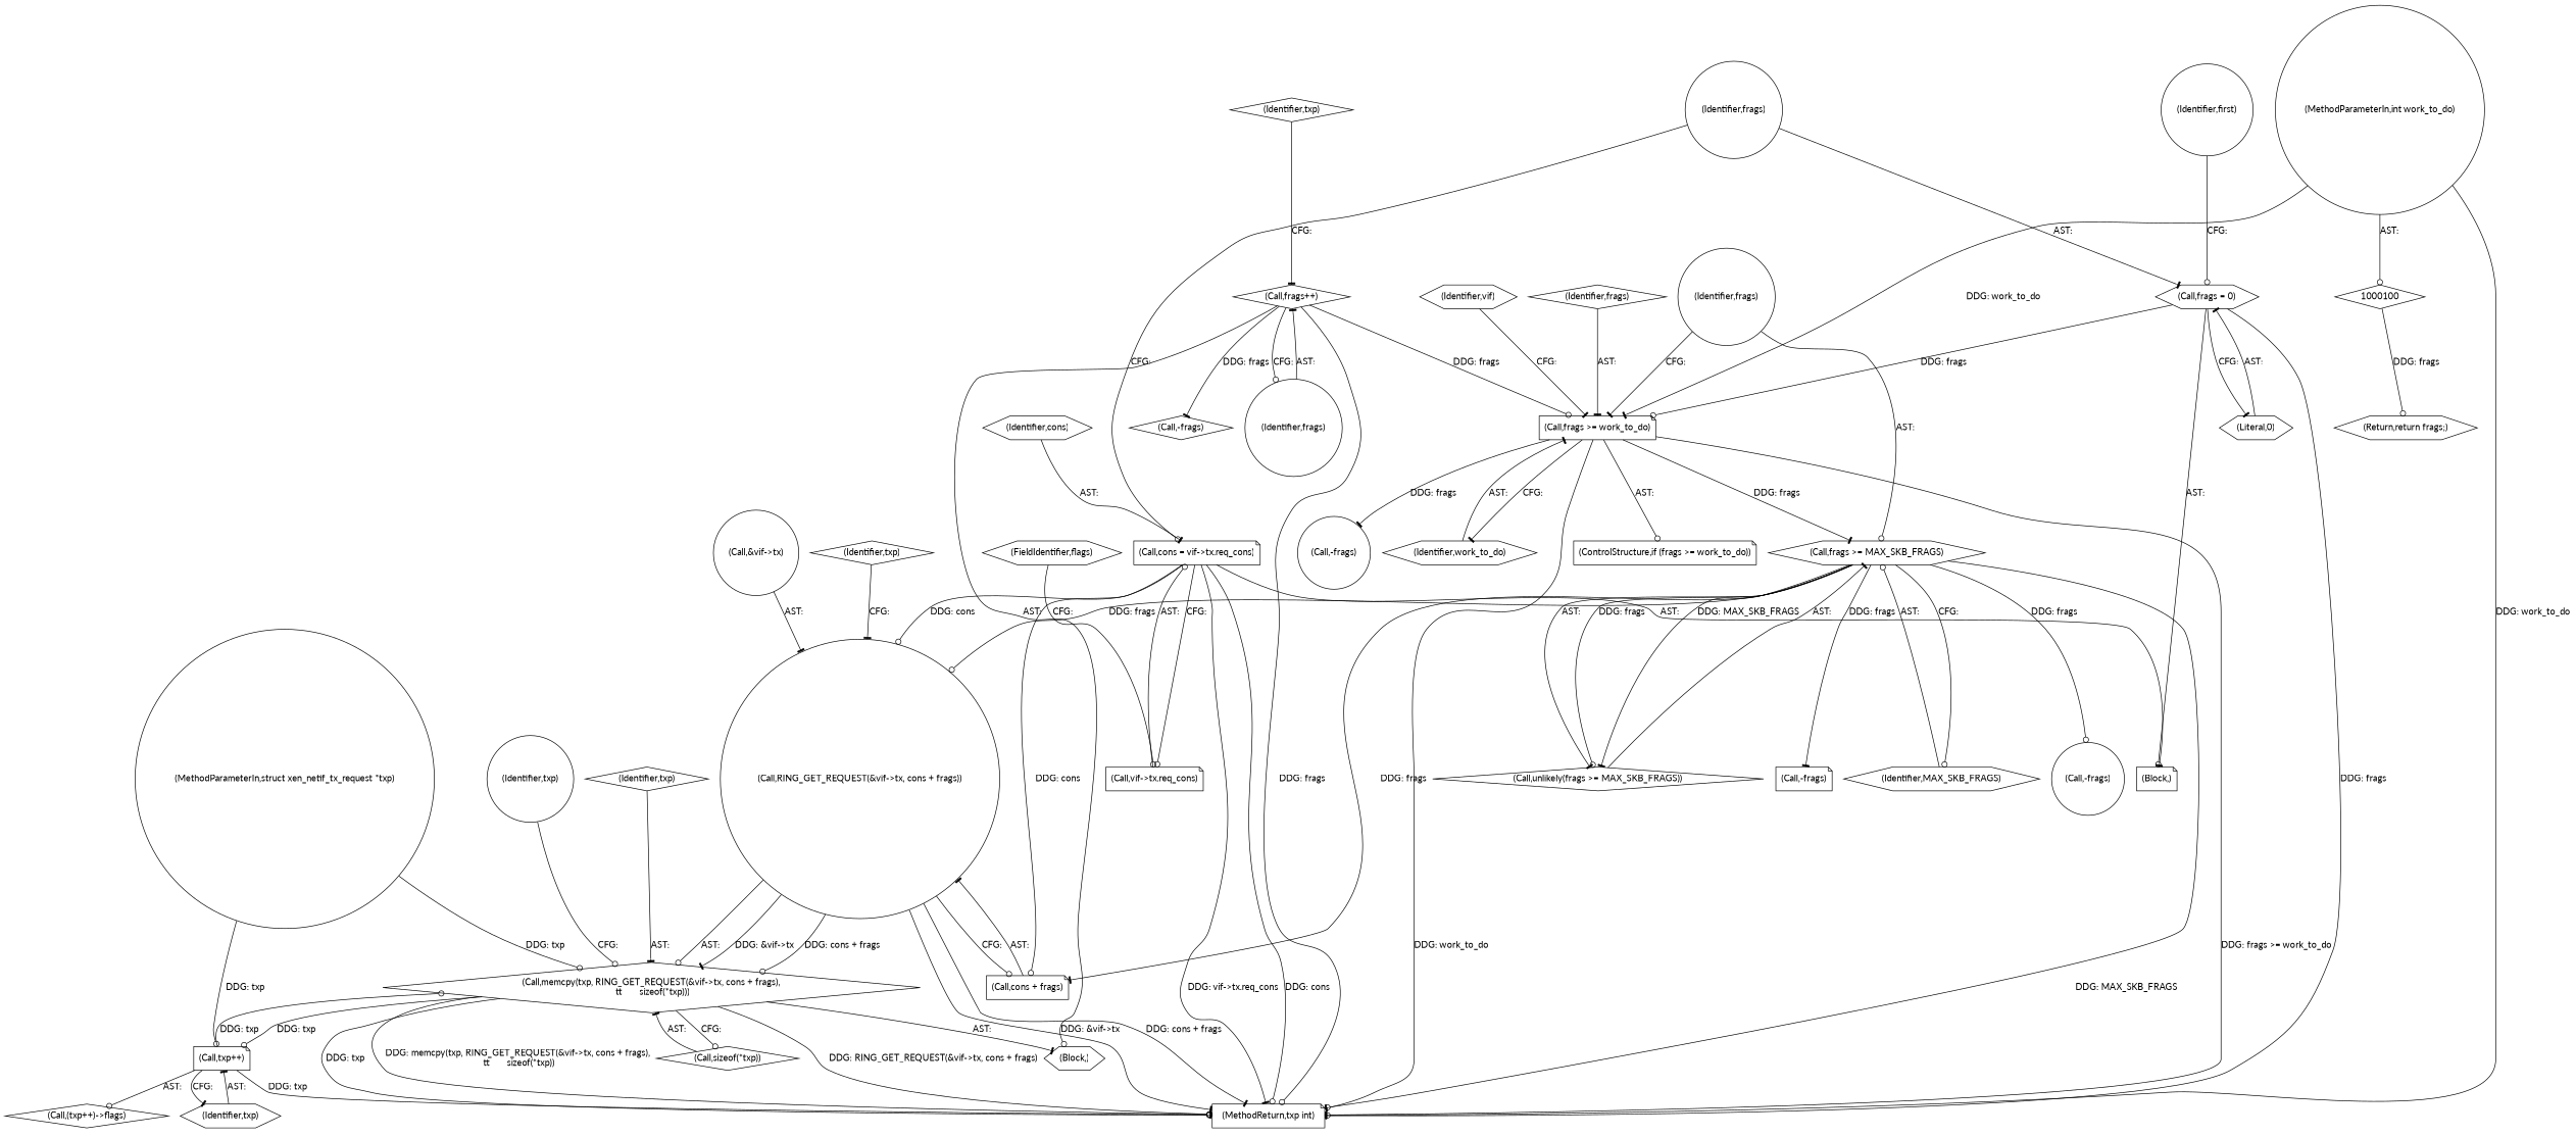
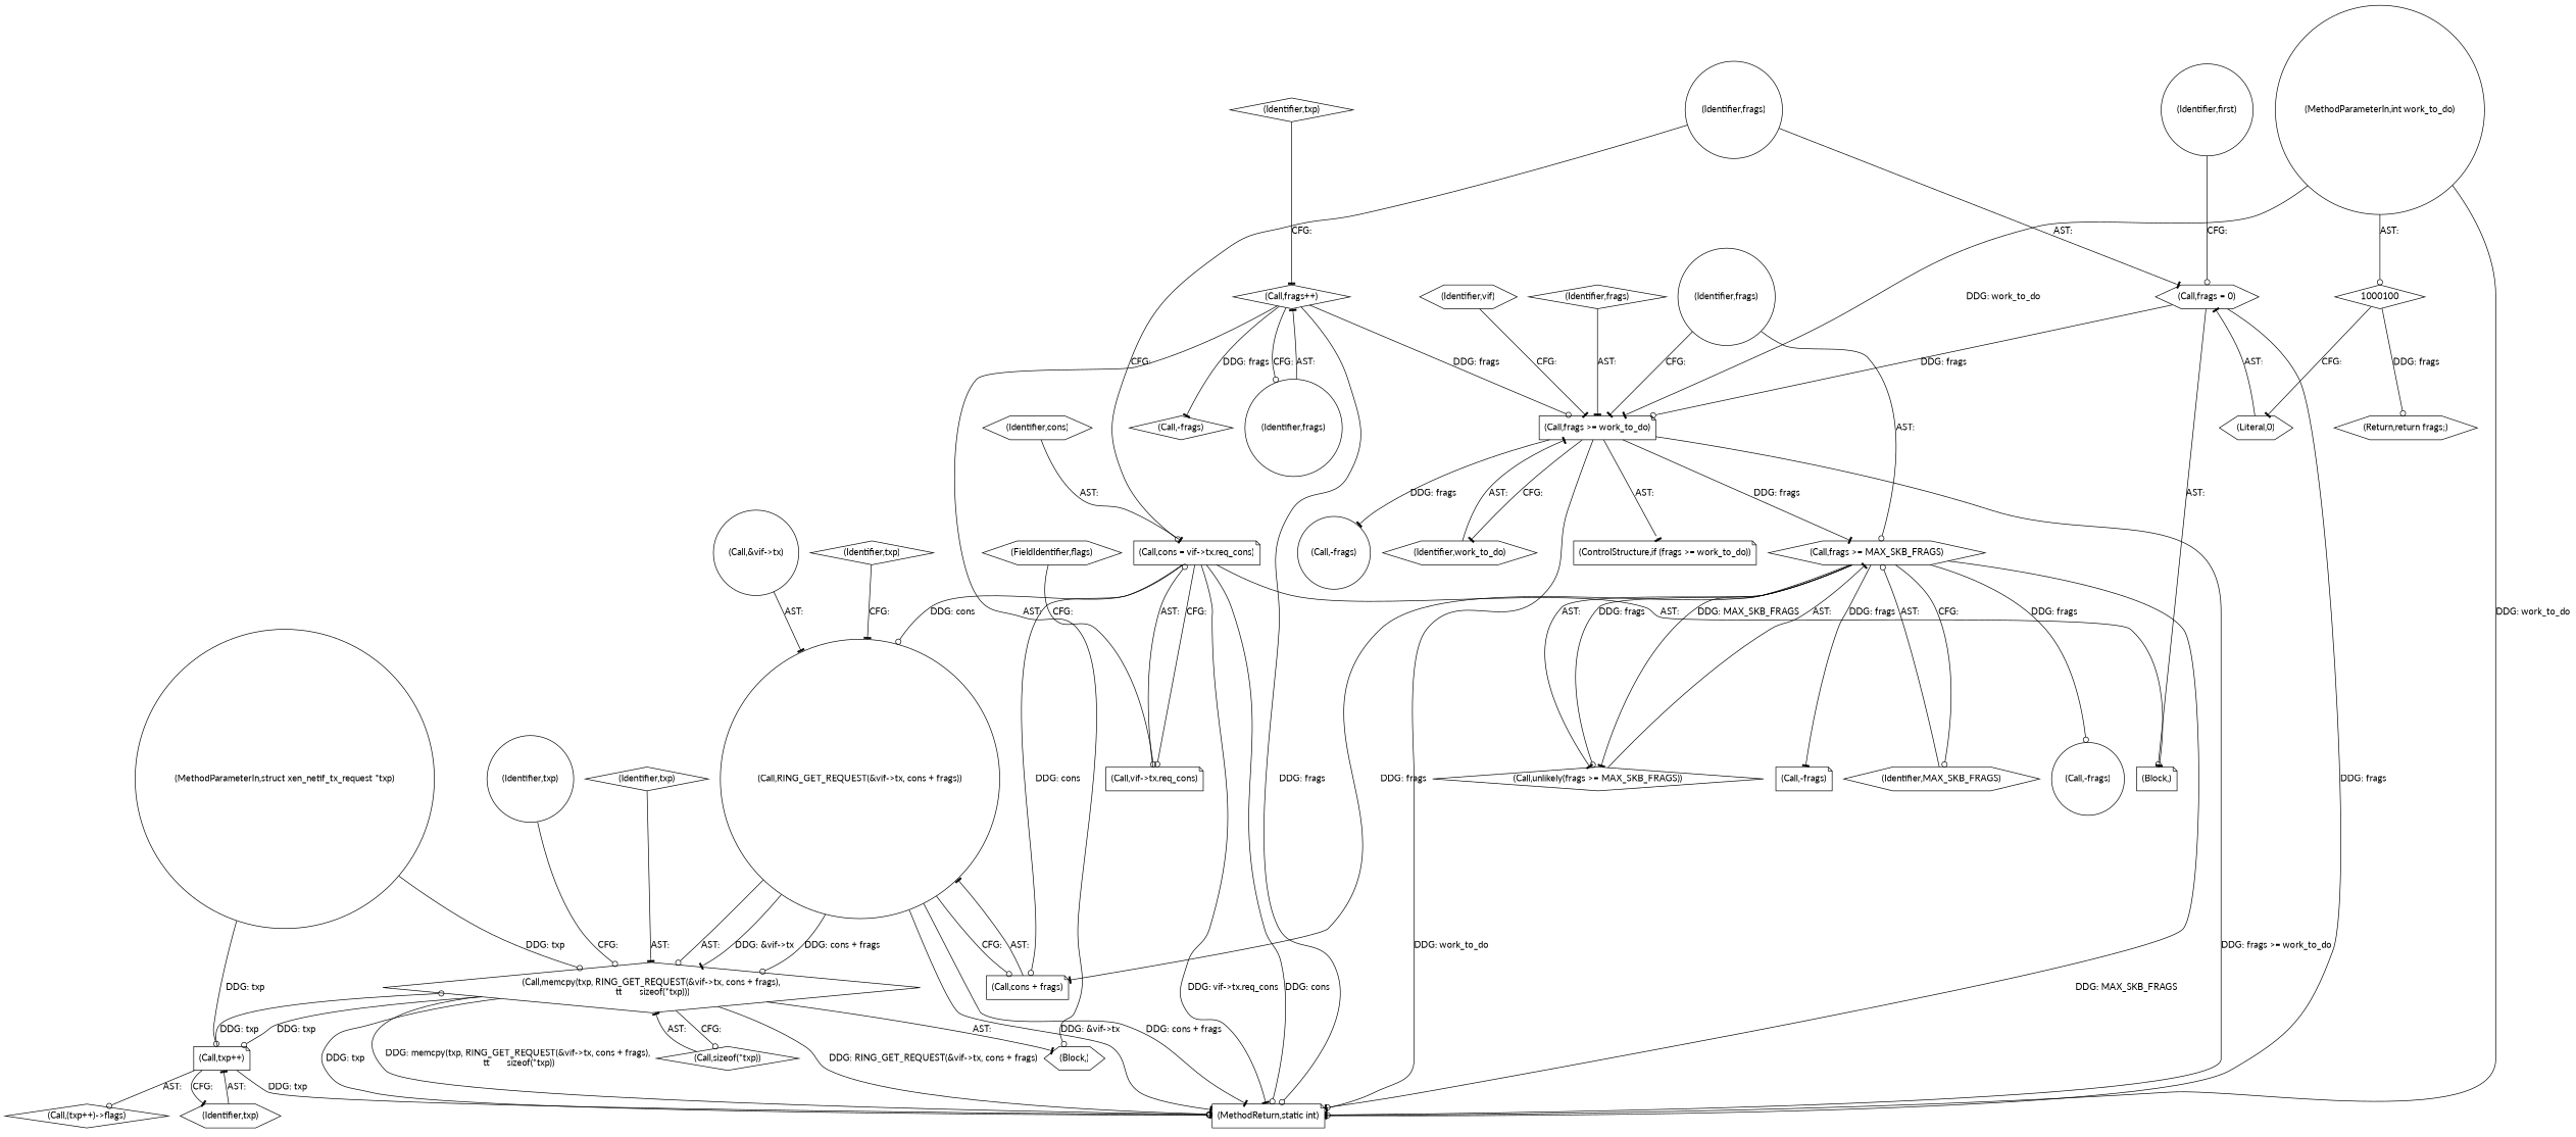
  digraph {
    fontname=Lato
    node [fontname=Lato shape=circle]
    edge [arrowhead=odot fontname=Lato]
    n1 [label="(Call,RING_GET_REQUEST(&vif->tx, cons + frags))"]
    n2 [label="(Call,memcpy(txp, RING_GET_REQUEST(&vif->tx, cons + frags),\n \t\t       sizeof(*txp)))" shape=diamond]
    n3 [label="(Call,cons + frags)" shape=note]
-   n4 [label="(MethodReturn,txp int)" shape=note]
+   n4 [label="(MethodReturn,static int)" shape=note]
    n5 [label="(Block,)" shape=hexagon]
    n6 [label="(Call,txp++)" shape=note]
    n7 [label="(Call,sizeof(*txp))" shape=diamond]
    n8 [label="(Call,cons = vif->tx.req_cons)" shape=note]
    n9 [label="(Block,)" shape=note]
    n10 [label="(Call,vif->tx.req_cons)" shape=note]
    n11 [label="(Call,frags >= MAX_SKB_FRAGS)" shape=hexagon]
    n12 [label="(Call,unlikely(frags >= MAX_SKB_FRAGS))" shape=diamond]
    n13 [label="(Call,-frags)" shape=note]
    n14 [label="(Identifier,MAX_SKB_FRAGS)" shape=hexagon]
    n15 [label="(Call,-frags)"]
    n16 [label="(Call,frags++)" shape=diamond]
    n17 [label="(Call,frags >= work_to_do)" shape=note]
    n18 [label="(Call,-frags)" shape=diamond]
    n19 [label="(Identifier,frags)"]
    n20 [label="(ControlStructure,if (frags >= work_to_do))" shape=note]
    n21 [label="(Identifier,work_to_do)" shape=hexagon]
    n22 [label="(Call,-frags)"]
    n23 [label="(Return,return frags;)" shape=hexagon]
    n24 [label="(Call,frags = 0)" shape=hexagon]
    n25 [label="(Literal,0)" shape=hexagon]
    n26 [label="(MethodParameterIn,int work_to_do)"]
    1000100 [shape=diamond]
    n28 [label="(Identifier,txp)" shape=hexagon]
    n29 [label="(Call,(txp++)->flags)" shape=diamond]
    n30 [label="(Identifier,txp)" shape=diamond]
    n31 [label="(Call,&vif->tx)"]
    n32 [label="(Identifier,txp)"]
    n33 [label="(Identifier,txp)" shape=diamond]
    n34 [label="(MethodParameterIn,struct xen_netif_tx_request *txp)"]
    n35 [label="(Identifier,first)"]
    n36 [label="(Identifier,txp)" shape=diamond]
    n37 [label="(Identifier,vif)" shape=hexagon]
    n38 [label="(Identifier,frags)"]
    n39 [label="(FieldIdentifier,flags)" shape=hexagon]
    n40 [label="(Identifier,frags)" shape=diamond]
    n41 [label="(Identifier,cons)" shape=hexagon]
    n42 [label="(Identifier,frags)"]
    n1 -> n2 [label="AST: "]
    n1 -> n2 [arrowhead=tee label="DDG: &vif->tx"]
    n1 -> n2 [label="DDG: cons + frags"]
    n1 -> n3 [label="CFG: "]
    n1 -> n4 [arrowhead=tee label="DDG: &vif->tx"]
    n1 -> n4 [arrowhead=tee label="DDG: cons + frags"]
    n2 -> n4 [label="DDG: txp"]
    n2 -> n4 [label="DDG: memcpy(txp, RING_GET_REQUEST(&vif->tx, cons + frags),\n \t\t       sizeof(*txp))"]
    n2 -> n4 [label="DDG: RING_GET_REQUEST(&vif->tx, cons + frags)"]
    n2 -> n5 [arrowhead=tee label="AST: "]
    n2 -> n6 [label="DDG: txp"]
    n2 -> n7 [label="CFG: "]
    n3 -> n1 [arrowhead=tee label="AST: "]
    n6 -> n2 [label="DDG: txp"]
    n6 -> n4 [arrowhead=tee label="DDG: txp"]
    n6 -> n28 [arrowhead=tee label="CFG: "]
    n6 -> n29 [label="AST: "]
    n7 -> n2 [arrowhead=tee label="AST: "]
    n8 -> n1 [label="DDG: cons"]
    n8 -> n3 [label="DDG: cons"]
    n8 -> n4 [label="DDG: cons"]
    n8 -> n4 [arrowhead=tee label="DDG: vif->tx.req_cons"]
    n8 -> n9 [arrowhead=tee label="AST: "]
    n8 -> n10 [label="CFG: "]
    n10 -> n8 [label="AST: "]
-   n11 -> n1 [label="DDG: frags"]
    n11 -> n3 [arrowhead=tee label="DDG: frags"]
    n11 -> n4 [label="DDG: MAX_SKB_FRAGS"]
    n11 -> n12 [arrowhead=tee label="AST: "]
    n11 -> n12 [label="DDG: frags"]
    n11 -> n12 [arrowhead=tee label="DDG: MAX_SKB_FRAGS"]
    n11 -> n13 [arrowhead=tee label="DDG: frags"]
    n11 -> n14 [label="CFG: "]
    n11 -> n15 [label="DDG: frags"]
    n12 -> n11 [arrowhead=tee label="AST: "]
    n14 -> n11 [label="AST: "]
    n16 -> n4 [label="DDG: frags"]
    n16 -> n5 [label="AST: "]
    n16 -> n17 [label="DDG: frags"]
    n16 -> n18 [arrowhead=tee label="DDG: frags"]
    n16 -> n19 [label="CFG: "]
    n17 -> n4 [arrowhead=tee label="DDG: frags >= work_to_do"]
    n17 -> n4 [arrowhead=tee label="DDG: work_to_do"]
    n17 -> n11 [arrowhead=tee label="DDG: frags"]
-   n17 -> n20 [label="AST: "]
+   n17 -> n20 [arrowhead=tee label="AST: "]
    n17 -> n21 [arrowhead=tee label="CFG: "]
    n17 -> n22 [arrowhead=tee label="DDG: frags"]
    n19 -> n16 [arrowhead=tee label="AST: "]
    n21 -> n17 [arrowhead=tee label="AST: "]
    n24 -> n4 [arrowhead=tee label="DDG: frags"]
    n24 -> n9 [label="AST: "]
    n24 -> n17 [label="DDG: frags"]
-   n24 -> n25 [arrowhead=tee label="CFG: "]
+   1000100 -> n25 [arrowhead=tee label="CFG: "]
    n25 -> n24 [arrowhead=tee label="AST: "]
    n26 -> n4 [label="DDG: work_to_do"]
    n26 -> n17 [arrowhead=tee label="DDG: work_to_do"]
    n26 -> 1000100 [label="AST: "]
    1000100 -> n23 [label="DDG: frags"]
    n28 -> n6 [arrowhead=tee label="AST: "]
    n30 -> n16 [arrowhead=tee label="CFG: "]
    n31 -> n1 [arrowhead=tee label="AST: "]
    n32 -> n2 [label="CFG: "]
    n33 -> n2 [arrowhead=tee label="AST: "]
    n34 -> n2 [label="DDG: txp"]
    n34 -> n6 [label="DDG: txp"]
    n35 -> n24 [label="CFG: "]
    n36 -> n1 [arrowhead=tee label="CFG: "]
    n37 -> n17 [arrowhead=tee label="CFG: "]
    n38 -> n8 [label="CFG: "]
    n38 -> n24 [arrowhead=tee label="AST: "]
    n39 -> n10 [label="CFG: "]
    n40 -> n17 [arrowhead=tee label="AST: "]
    n41 -> n8 [arrowhead=tee label="AST: "]
    n42 -> n11 [label="AST: "]
    n42 -> n17 [arrowhead=tee label="CFG: "]
  }
